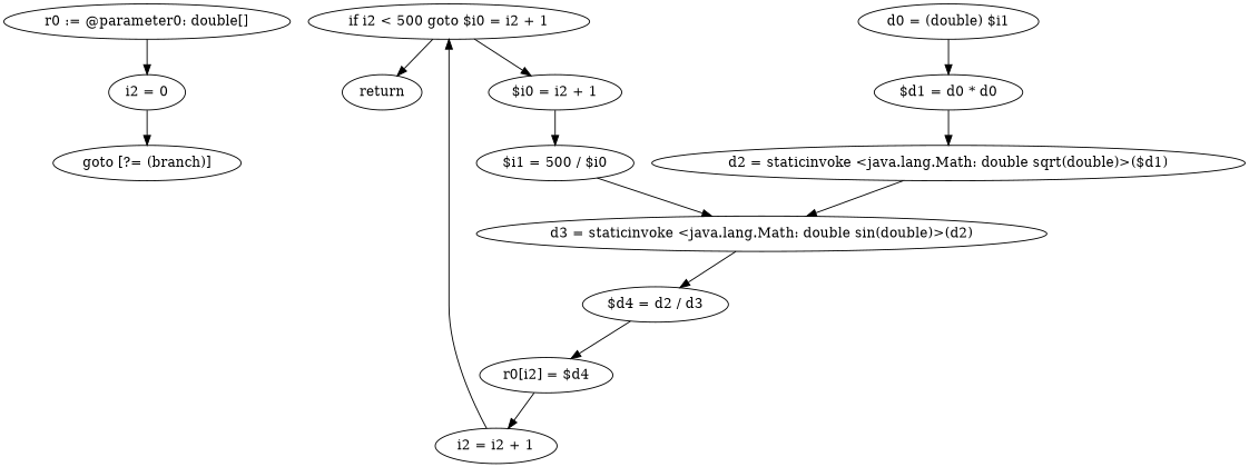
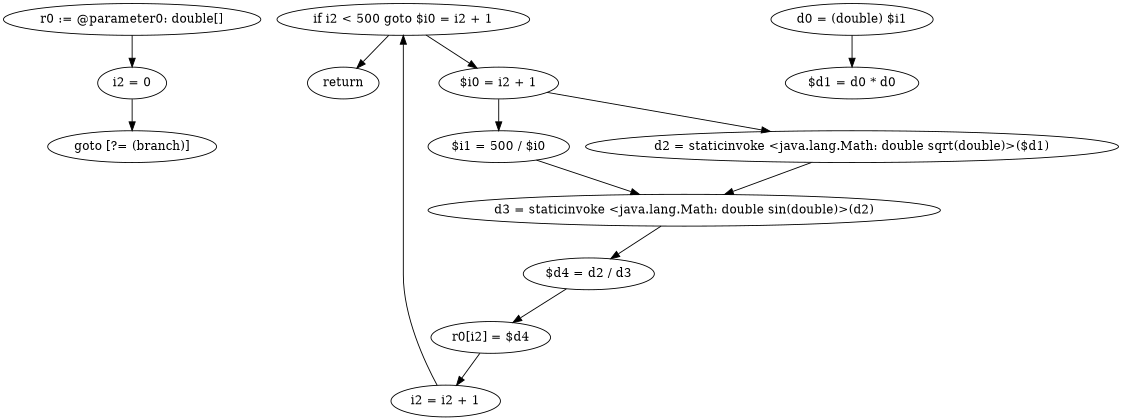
  digraph {
    "r0 := @parameter0: double[]"
    "i2 = 0"
    "goto [?= (branch)]"
    "if i2 < 500 goto $i0 = i2 + 1"
    "$i0 = i2 + 1"
    return
    "$i1 = 500 / $i0"
    "d3 = staticinvoke <java.lang.Math: double sin(double)>(d2)"
    "d0 = (double) $i1"
    "$d1 = d0 * d0"
    "d2 = staticinvoke <java.lang.Math: double sqrt(double)>($d1)"
    "$d4 = d2 / d3"
    "r0[i2] = $d4"
    "i2 = i2 + 1"
    "r0 := @parameter0: double[]" -> "i2 = 0"
    "i2 = 0" -> "goto [?= (branch)]"
    "if i2 < 500 goto $i0 = i2 + 1" -> "$i0 = i2 + 1"
    "if i2 < 500 goto $i0 = i2 + 1" -> return
    "$i0 = i2 + 1" -> "$i1 = 500 / $i0"
    "$i1 = 500 / $i0" -> "d3 = staticinvoke <java.lang.Math: double sin(double)>(d2)"
    "d3 = staticinvoke <java.lang.Math: double sin(double)>(d2)" -> "$d4 = d2 / d3"
    "d0 = (double) $i1" -> "$d1 = d0 * d0"
-   "$d1 = d0 * d0" -> "d2 = staticinvoke <java.lang.Math: double sqrt(double)>($d1)"
+   "$i0 = i2 + 1" -> "d2 = staticinvoke <java.lang.Math: double sqrt(double)>($d1)"
    "d2 = staticinvoke <java.lang.Math: double sqrt(double)>($d1)" -> "d3 = staticinvoke <java.lang.Math: double sin(double)>(d2)"
    "$d4 = d2 / d3" -> "r0[i2] = $d4"
    "r0[i2] = $d4" -> "i2 = i2 + 1"
    "i2 = i2 + 1" -> "if i2 < 500 goto $i0 = i2 + 1"
  }
